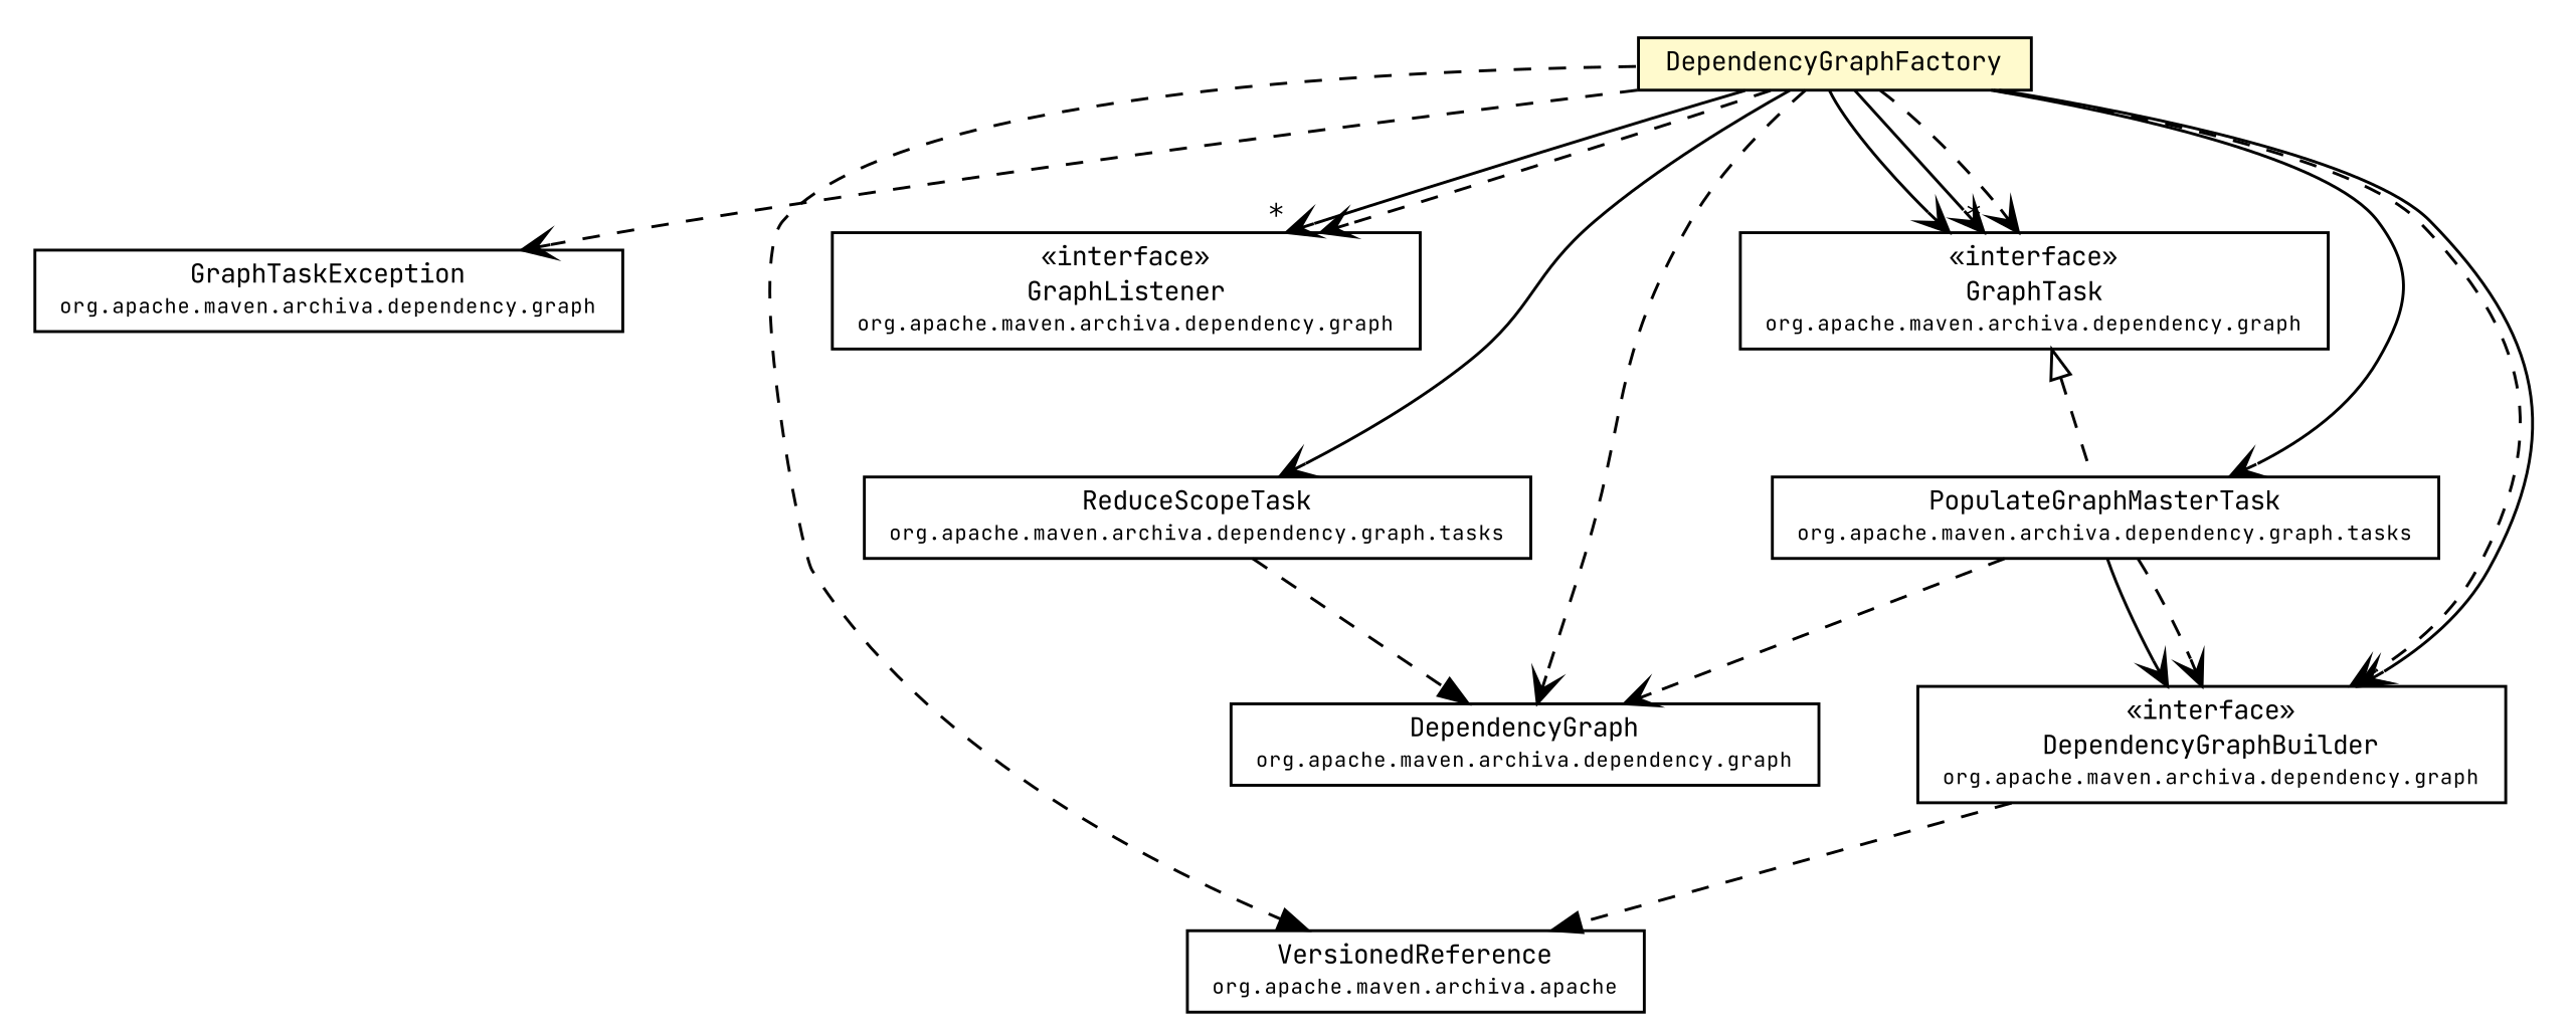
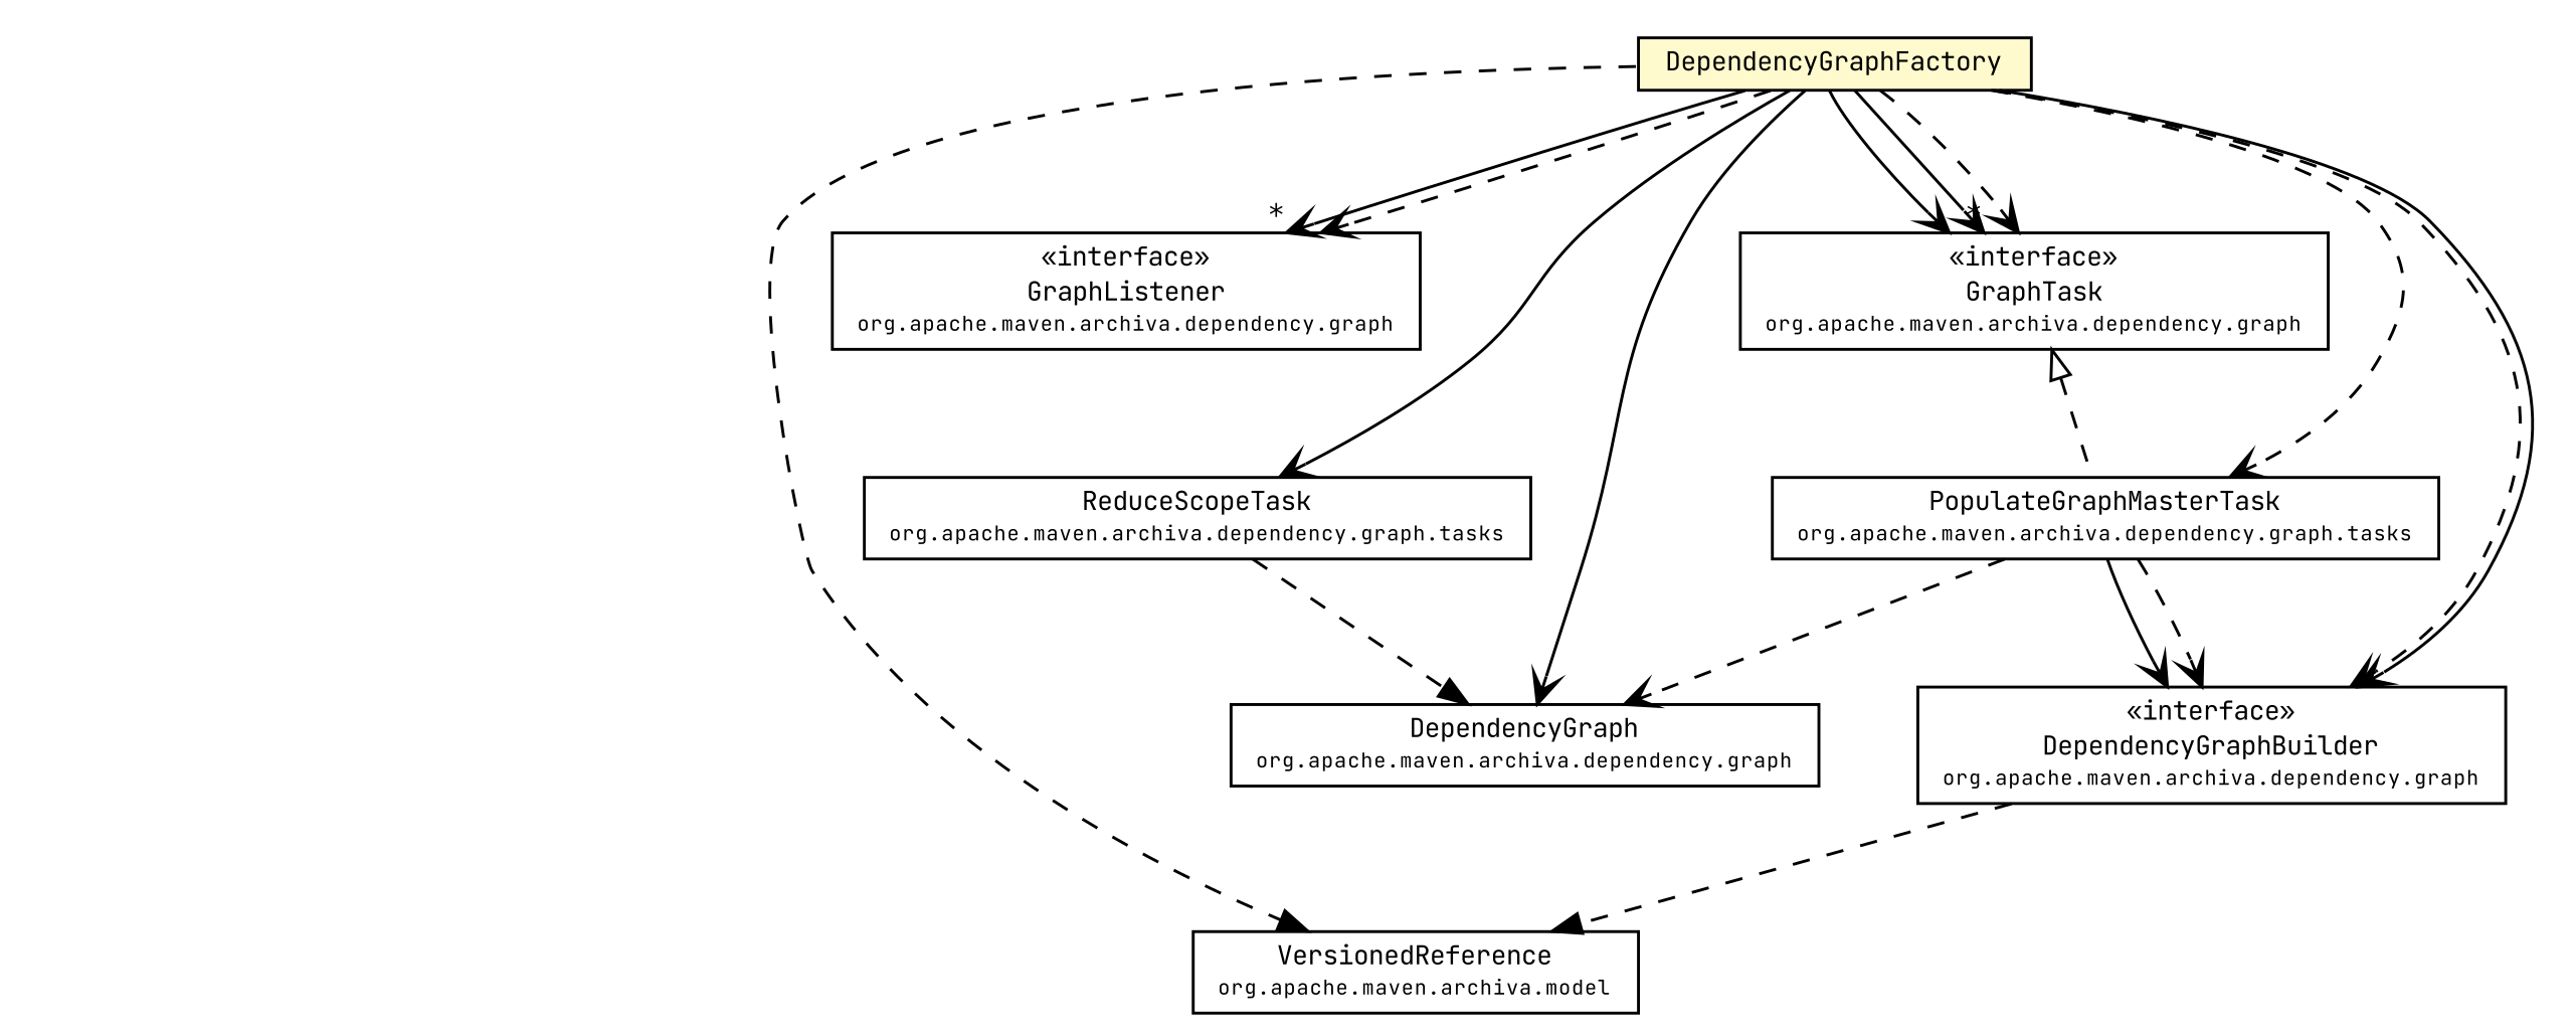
  digraph {
    fontname="JetBrains Mono"
    node [fontcolor=black fontname="JetBrains Mono" fontsize=9.0 shape=plaintext]
    edge [arrowhead=open color=black fontcolor=black fontname="JetBrains Mono" fontsize=10.0 headport=p labelfontname=Helvetica labelfontsize=10 style=dashed tailport=p]
    n1 [label=<<table border="0" cellborder="1" cellspacing="0" cellpadding="2" port="p" bgcolor="lemonChiffon" href="./DependencyGraphFactory.html"> 		<tr><td><table border="0" cellspacing="0" cellpadding="1"> 			<tr><td> DependencyGraphFactory </td></tr> 		</table></td></tr> 		</table>>]
-   n2 [label=<<table border="0" cellborder="1" cellspacing="0" cellpadding="2" port="p" href="./graph/GraphTaskException.html"> 		<tr><td><table border="0" cellspacing="0" cellpadding="1"> 			<tr><td> GraphTaskException </td></tr> 			<tr><td><font point-size="7.0"> org.apache.maven.archiva.dependency.graph </font></td></tr> 		</table></td></tr> 		</table>>]
    n3 [label=<<table border="0" cellborder="1" cellspacing="0" cellpadding="2" port="p" href="./graph/GraphTask.html"> 		<tr><td><table border="0" cellspacing="0" cellpadding="1"> 			<tr><td> &laquo;interface&raquo; </td></tr> 			<tr><td> GraphTask </td></tr> 			<tr><td><font point-size="7.0"> org.apache.maven.archiva.dependency.graph </font></td></tr> 		</table></td></tr> 		</table>>]
    n4 [label=<<table border="0" cellborder="1" cellspacing="0" cellpadding="2" port="p" href="./graph/GraphListener.html"> 		<tr><td><table border="0" cellspacing="0" cellpadding="1"> 			<tr><td> &laquo;interface&raquo; </td></tr> 			<tr><td> GraphListener </td></tr> 			<tr><td><font point-size="7.0"> org.apache.maven.archiva.dependency.graph </font></td></tr> 		</table></td></tr> 		</table>>]
    n5 [label=<<table border="0" cellborder="1" cellspacing="0" cellpadding="2" port="p" href="./graph/DependencyGraphBuilder.html"> 		<tr><td><table border="0" cellspacing="0" cellpadding="1"> 			<tr><td> &laquo;interface&raquo; </td></tr> 			<tr><td> DependencyGraphBuilder </td></tr> 			<tr><td><font point-size="7.0"> org.apache.maven.archiva.dependency.graph </font></td></tr> 		</table></td></tr> 		</table>>]
    n6 [label=<<table border="0" cellborder="1" cellspacing="0" cellpadding="2" port="p" href="./graph/DependencyGraph.html"> 		<tr><td><table border="0" cellspacing="0" cellpadding="1"> 			<tr><td> DependencyGraph </td></tr> 			<tr><td><font point-size="7.0"> org.apache.maven.archiva.dependency.graph </font></td></tr> 		</table></td></tr> 		</table>>]
    n7 [label=<<table border="0" cellborder="1" cellspacing="0" cellpadding="2" port="p" href="./graph/tasks/ReduceScopeTask.html"> 		<tr><td><table border="0" cellspacing="0" cellpadding="1"> 			<tr><td> ReduceScopeTask </td></tr> 			<tr><td><font point-size="7.0"> org.apache.maven.archiva.dependency.graph.tasks </font></td></tr> 		</table></td></tr> 		</table>>]
    n8 [label=<<table border="0" cellborder="1" cellspacing="0" cellpadding="2" port="p" href="./graph/tasks/PopulateGraphMasterTask.html"> 		<tr><td><table border="0" cellspacing="0" cellpadding="1"> 			<tr><td> PopulateGraphMasterTask </td></tr> 			<tr><td><font point-size="7.0"> org.apache.maven.archiva.dependency.graph.tasks </font></td></tr> 		</table></td></tr> 		</table>>]
-   n9 [label=<<table border="0" cellborder="1" cellspacing="0" cellpadding="2" port="p" href="http://java.sun.com/j2se/1.4.2/docs/api/org/apache/maven/archiva/model/VersionedReference.html"> 		<tr><td><table border="0" cellspacing="0" cellpadding="1"> 			<tr><td> VersionedReference </td></tr> 			<tr><td><font point-size="7.0"> org.apache.maven.archiva.apache </font></td></tr> 		</table></td></tr> 		</table>>]
-   n1 -> n2
+   n9 [label=<<table border="0" cellborder="1" cellspacing="0" cellpadding="2" port="p" href="http://java.sun.com/j2se/1.4.2/docs/api/org/apache/maven/archiva/model/VersionedReference.html"> 		<tr><td><table border="0" cellspacing="0" cellpadding="1"> 			<tr><td> VersionedReference </td></tr> 			<tr><td><font point-size="7.0"> org.apache.maven.archiva.model </font></td></tr> 		</table></td></tr> 		</table>>]
    n1 -> n3 [style=""]
    n1 -> n3 [headlabel="*" style=""]
    n1 -> n3
    n1 -> n4 [headlabel="*" style=""]
    n1 -> n4
    n1 -> n5 [style=""]
    n1 -> n5
-   n1 -> n6
+   n1 -> n6 [style=solid]
    n1 -> n7 [style=""]
-   n1 -> n8 [style=""]
+   n1 -> n8
    n1 -> n9 [arrowhead=normal]
    n3 -> n8 [arrowtail=empty dir=back fontsize=10 arrowhead="" color="" fontcolor=""]
    n5 -> n9 [arrowhead=normal]
    n7 -> n6 [arrowhead=normal]
    n8 -> n5 [style=""]
    n8 -> n5
    n8 -> n6
  }
